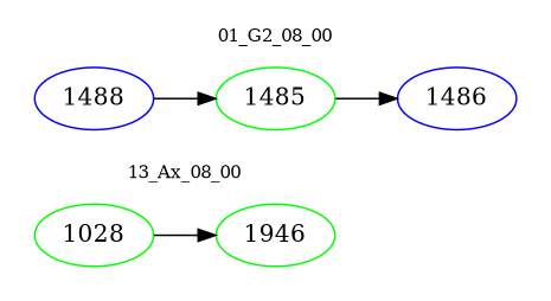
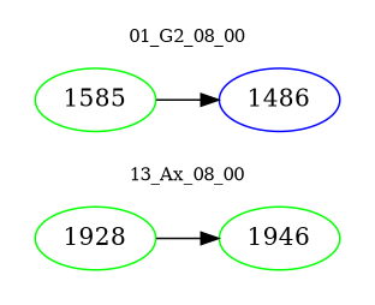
  digraph {
    rankdir=LR
    node [color=green]
    edge [color=black]
-   n1 [label=1028]
+   n1 [label=1928]
    n2 [label=1946]
-   n3 [color=blue label=1488]
-   n4 [label=1485]
+   n4 [label=1585]
    n5 [color=blue label=1486]
    subgraph cluster_1 {
      color=white
      fontsize=10
      label="13_Ax_08_00"
      n1
      n2
    }
    subgraph cluster_2 {
      color=white
      fontsize=10
      label="01_G2_08_00"
-     n3
      n4
      n5
    }
    n1 -> n2
-   n3 -> n4
    n4 -> n5
  }
